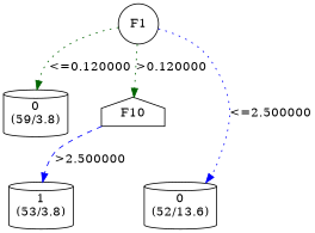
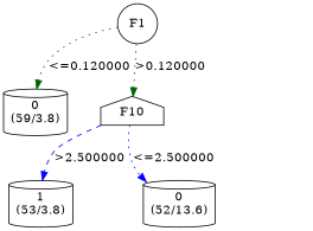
  digraph {
    node [shape=cylinder]
    edge [color=darkgreen style=dotted]
    n1 [label="F1\n" shape=circle]
    n2 [label="0\n(59/3.8)"]
    n3 [label="F10\n" shape=house]
    n4 [label="0\n(52/13.6)"]
    n5 [label="1\n(53/3.8)"]
    n1 -> n2 [label="<=0.120000"]
    n1 -> n3 [label=">0.120000"]
-   n1 -> n4 [color=blue label="<=2.500000"]
+   n3 -> n4 [color=blue label="<=2.500000"]
    n3 -> n5 [color=blue label=">2.500000" style=dashed]
  }
